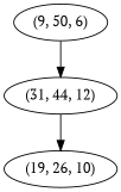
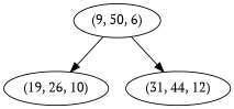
  digraph {
    fontname="PT Serif"
    node [fontname="PT Serif"]
    edge [fontname="PT Serif"]
    "(9, 50, 6)"
    "(19, 26, 10)"
    n3 [label="(31, 44, 12)"]
-   n3 -> "(19, 26, 10)"
+   "(9, 50, 6)" -> "(19, 26, 10)"
    "(9, 50, 6)" -> n3
  }
